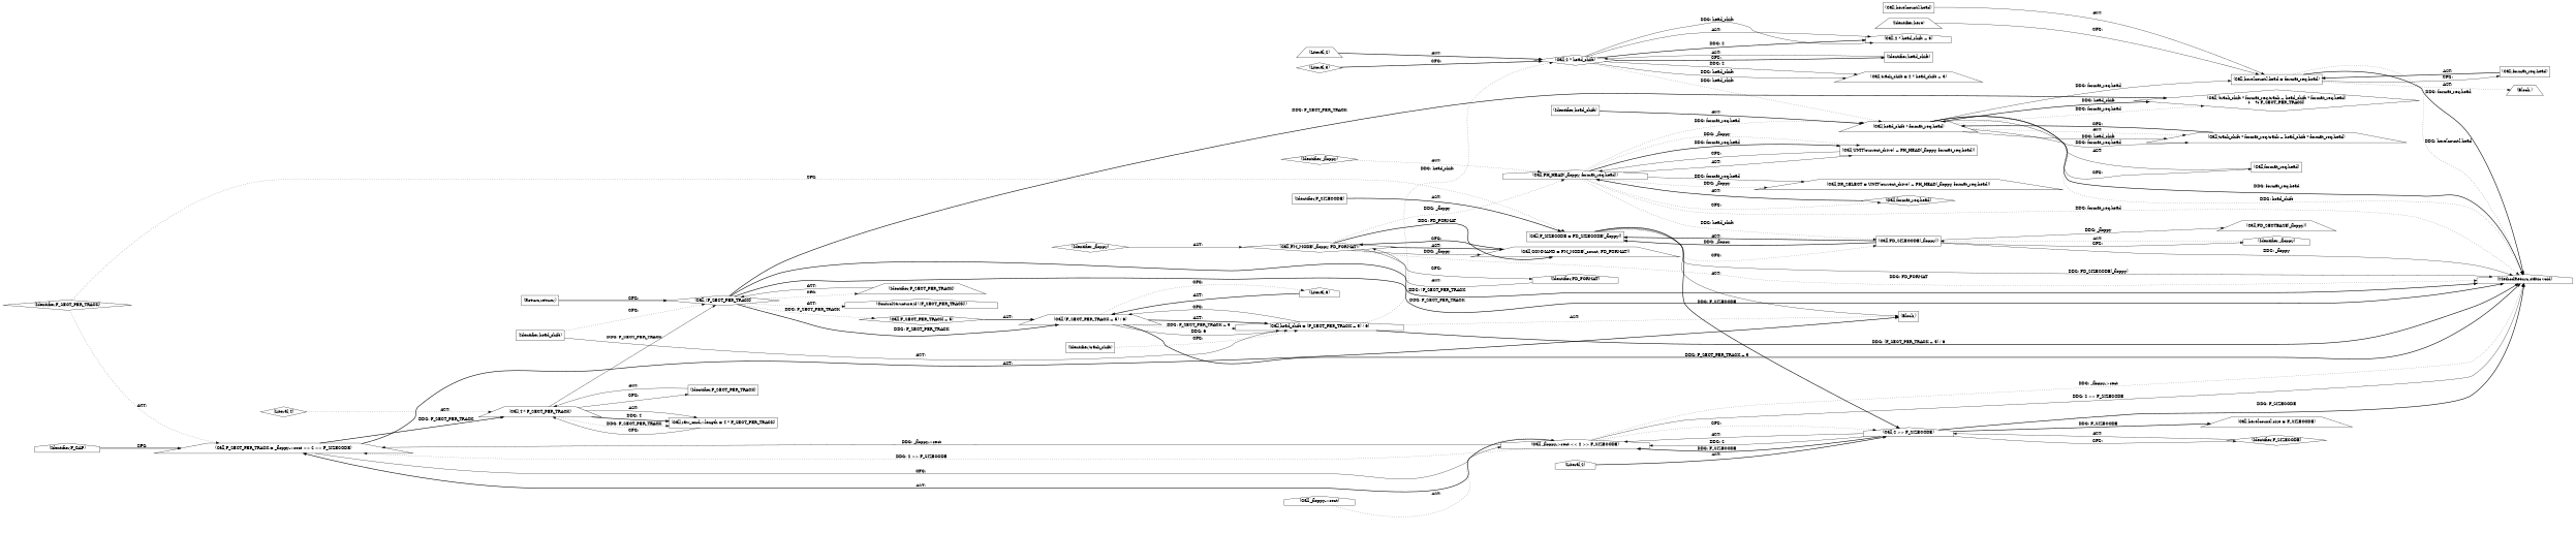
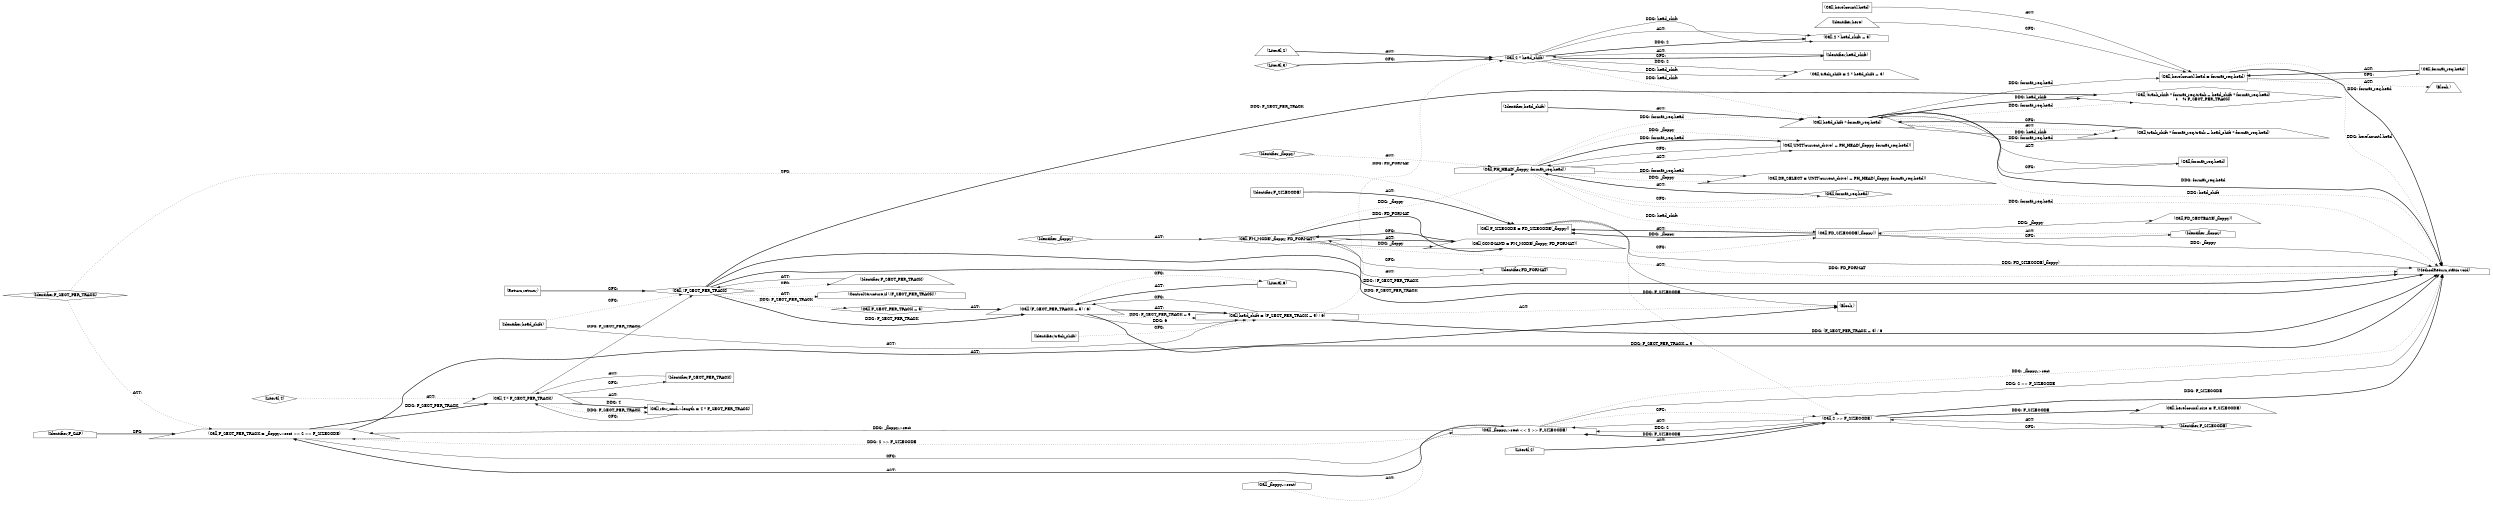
  digraph {
    rankdir=LR
    node [shape=box]
    edge [style=solid]
    n1 [label="(Call,here[count].head = format_req.head)"]
    n2 [label="(Block,)" shape=trapezium]
    n3 [label="(Call,format_req.head)"]
    n4 [label="(MethodReturn,static void)" shape=house]
    n5 [label="(Call,head_shift * format_req.head)" shape=trapezium]
    n6 [label="(Call,(track_shift * format_req.track + head_shift * format_req.head)\n\t    % F_SECT_PER_TRACK)" shape=diamond]
    n7 [label="(Call,track_shift * format_req.track + head_shift * format_req.head)" shape=trapezium]
    n8 [label="(Call,format_req.head)"]
    n9 [label="(Call,2 * head_shift)" shape=diamond]
    n10 [label="(Call,2 * head_shift + 3)" shape=house]
    n11 [label="(Call,track_shift = 2 * head_shift + 3)" shape=trapezium]
    n12 [label="(Identifier,head_shift)"]
    n13 [label="(Call,head_shift = (F_SECT_PER_TRACK + 5) / 6)" shape=house]
    n14 [label="(Call,(F_SECT_PER_TRACK + 5) / 6)" shape=trapezium]
    n15 [label="(Block,)"]
    n16 [label="(Literal,6)" shape=house]
    n17 [label="(Call,!F_SECT_PER_TRACK)" shape=diamond]
    n18 [label="(ControlStructure,if (!F_SECT_PER_TRACK))" shape=house]
    n19 [label="(Call,F_SECT_PER_TRACK + 5)" shape=diamond]
    n20 [label="(Identifier,F_SECT_PER_TRACK)" shape=trapezium]
    n21 [label="(Call,4 * F_SECT_PER_TRACK)" shape=trapezium]
    n22 [label="(Call,raw_cmd->length = 4 * F_SECT_PER_TRACK)"]
    n23 [label="(Identifier,F_SECT_PER_TRACK)"]
    n24 [label="(Call,F_SECT_PER_TRACK = _floppy->sect << 2 >> F_SIZECODE)" shape=trapezium]
    n25 [label="(Call,_floppy->sect << 2 >> F_SIZECODE)" shape=house]
    n26 [label="(Call,2 >> F_SIZECODE)" shape=house]
    n27 [label="(Identifier,F_SIZECODE)" shape=diamond]
    n28 [label="(Call,here[count].size = F_SIZECODE)" shape=trapezium]
    n29 [label="(Call,F_SIZECODE = FD_SIZECODE(_floppy))"]
    n30 [label="(Call,FD_SIZECODE(_floppy))"]
    n31 [label="(Identifier,_floppy)" shape=house]
    n32 [label="(Call,FD_SECTBASE(_floppy))" shape=trapezium]
    n33 [label="(Call,PH_HEAD(_floppy, format_req.head))" shape=house]
    n34 [label="(Call,UNIT(current_drive) + PH_HEAD(_floppy, format_req.head))"]
    n35 [label="(Call,DR_SELECT = UNIT(current_drive) + PH_HEAD(_floppy, format_req.head))" shape=trapezium]
    n36 [label="(Call,format_req.head)" shape=diamond]
    n37 [label="(Call,FM_MODE(_floppy, FD_FORMAT))" shape=diamond]
    n38 [label="(Identifier,FD_FORMAT)" shape=house]
-   n39 [label="(Call,COMMAND = FM_MODE(_count, FD_FORMAT))" shape=trapezium]
+   n39 [label="(Call,COMMAND = FM_MODE(_floppy, FD_FORMAT))" shape=trapezium]
    n40 [label="(Literal,3)" shape=diamond]
    n41 [label="(Call,here[count].head)"]
    n42 [label="(Identifier,_floppy)" shape=diamond]
    n43 [label="(Identifier,track_shift)"]
    n44 [label="(Identifier,F_SECT_PER_TRACK)" shape=diamond]
    n45 [label="(Return,return;)"]
    n46 [label="(Identifier,_floppy)" shape=diamond]
    n47 [label="(Call,_floppy->sect)" shape=house]
    n48 [label="(Literal,2)" shape=trapezium]
    n49 [label="(Identifier,F_GAP)" shape=house]
    n50 [label="(Literal,4)" shape=diamond]
    n51 [label="(Identifier,F_SIZECODE)"]
    n52 [label="(Identifier,head_shift)"]
    n53 [label="(Identifier,here)" shape=trapezium]
    n54 [label="(Literal,2)" shape=house]
    n55 [label="(Identifier,head_shift)"]
    n1 -> n2 [label="AST: " style=dotted]
    n1 -> n3 [label="CFG: "]
    n1 -> n4 [label="DDG: format_req.head" style=bold]
    n1 -> n4 [label="DDG: here[count].head" style=dotted]
    n3 -> n1 [label="AST: " style=bold]
    n5 -> n1 [label="DDG: format_req.head"]
    n5 -> n4 [label="DDG: head_shift" style=dotted]
    n5 -> n4 [label="DDG: format_req.head" style=bold]
    n5 -> n6 [label="DDG: head_shift" style=bold]
    n5 -> n6 [label="DDG: format_req.head" style=dotted]
    n5 -> n7 [label="AST: " style=dotted]
    n5 -> n7 [label="DDG: head_shift"]
    n5 -> n7 [label="DDG: format_req.head"]
    n5 -> n8 [label="CFG: "]
    n7 -> n5 [label="CFG: " style=bold]
    n8 -> n5 [label="AST: "]
    n9 -> n5 [label="DDG: head_shift" style=dotted]
    n9 -> n10 [label="AST: "]
    n9 -> n10 [label="DDG: 2" style=bold]
    n9 -> n10 [label="DDG: head_shift"]
    n9 -> n11 [label="DDG: 2"]
    n9 -> n11 [label="DDG: head_shift"]
    n9 -> n12 [label="CFG: " style=bold]
    n12 -> n9 [label="AST: "]
    n13 -> n4 [label="DDG: (F_SECT_PER_TRACK + 5) / 6" style=bold]
-   n13 -> n9 [label="DDG: head_shift" style=dotted]
+   n13 -> n9 [label="DDG: FD_FORMAT" style=dotted]
    n13 -> n14 [label="CFG: "]
    n13 -> n15 [label="AST: " style=dotted]
    n14 -> n4 [label="DDG: F_SECT_PER_TRACK + 5" style=bold]
    n14 -> n13 [label="AST: " style=bold]
    n14 -> n13 [label="DDG: F_SECT_PER_TRACK + 5" style=dotted]
    n14 -> n13 [label="DDG: 6"]
    n14 -> n16 [label="CFG: " style=dotted]
    n16 -> n14 [label="AST: " style=bold]
    n17 -> n4 [label="DDG: !F_SECT_PER_TRACK" style=bold]
    n17 -> n4 [label="DDG: F_SECT_PER_TRACK" style=bold]
    n17 -> n6 [label="DDG: F_SECT_PER_TRACK" style=bold]
    n17 -> n14 [label="DDG: F_SECT_PER_TRACK" style=bold]
    n17 -> n18 [label="AST: " style=dotted]
    n17 -> n19 [label="DDG: F_SECT_PER_TRACK" style=dotted]
    n17 -> n20 [label="CFG: " style=dotted]
    n19 -> n14 [label="AST: " style=bold]
    n20 -> n17 [label="AST: "]
    n21 -> n17 [label="DDG: F_SECT_PER_TRACK"]
    n21 -> n22 [label="AST: "]
    n21 -> n22 [label="DDG: 4" style=bold]
    n21 -> n22 [label="DDG: F_SECT_PER_TRACK" style=dotted]
    n21 -> n23 [label="CFG: "]
    n22 -> n21 [label="CFG: "]
    n23 -> n21 [label="AST: "]
    n24 -> n15 [label="AST: " style=bold]
    n24 -> n21 [label="DDG: F_SECT_PER_TRACK" style=bold]
    n24 -> n25 [label="CFG: "]
    n25 -> n4 [label="DDG: 2 >> F_SIZECODE"]
    n25 -> n4 [label="DDG: _floppy->sect" style=dotted]
    n25 -> n24 [label="AST: " style=bold]
    n25 -> n24 [label="DDG: _floppy->sect"]
    n25 -> n24 [label="DDG: 2 >> F_SIZECODE" style=dotted]
    n25 -> n26 [label="CFG: " style=dotted]
    n26 -> n4 [label="DDG: F_SIZECODE" style=bold]
    n26 -> n25 [label="AST: "]
    n26 -> n25 [label="DDG: 2"]
    n26 -> n25 [label="DDG: F_SIZECODE" style=bold]
    n26 -> n27 [label="CFG: "]
    n26 -> n28 [label="DDG: F_SIZECODE" style=bold]
    n27 -> n26 [label="AST: "]
    n29 -> n4 [label="DDG: FD_SIZECODE(_floppy)"]
    n29 -> n15 [label="AST: "]
-   n29 -> n26 [label="DDG: F_SIZECODE" style=bold]
+   n29 -> n26 [label="DDG: F_SIZECODE" style=dotted]
    n29 -> n30 [label="CFG: " style=dotted]
    n30 -> n4 [label="DDG: _floppy"]
    n30 -> n29 [label="AST: " style=bold]
    n30 -> n29 [label="DDG: _floppy" style=bold]
    n30 -> n31 [label="CFG: "]
    n30 -> n32 [label="DDG: _floppy"]
    n31 -> n30 [label="AST: " style=dotted]
    n33 -> n4 [label="DDG: format_req.head" style=dotted]
    n33 -> n5 [label="DDG: format_req.head" style=dotted]
    n33 -> n30 [label="DDG: head_shift" style=dotted]
    n33 -> n34 [label="AST: "]
    n33 -> n34 [label="DDG: _floppy" style=dotted]
    n33 -> n34 [label="DDG: format_req.head" style=bold]
    n33 -> n35 [label="DDG: _floppy" style=dotted]
    n33 -> n35 [label="DDG: format_req.head"]
    n33 -> n36 [label="CFG: " style=dotted]
    n34 -> n33 [label="CFG: "]
    n36 -> n33 [label="AST: " style=bold]
    n37 -> n4 [label="DDG: FD_FORMAT" style=dotted]
    n37 -> n33 [label="DDG: _floppy" style=dotted]
    n37 -> n38 [label="CFG: "]
    n37 -> n39 [label="AST: " style=bold]
    n37 -> n39 [label="DDG: _floppy"]
    n37 -> n39 [label="DDG: FD_FORMAT" style=bold]
    n38 -> n37 [label="AST: "]
    n39 -> n37 [label="CFG: " style=bold]
    n40 -> n9 [label="CFG: " style=bold]
    n41 -> n1 [label="AST: "]
    n42 -> n33 [label="AST: " style=dotted]
    n43 -> n13 [label="CFG: " style=dotted]
    n44 -> n24 [label="AST: " style=dotted]
    n44 -> n29 [label="CFG: " style=dotted]
    n45 -> n17 [label="CFG: " style=bold]
    n46 -> n37 [label="AST: "]
    n47 -> n25 [label="AST: " style=dotted]
    n48 -> n9 [label="AST: " style=bold]
    n49 -> n24 [label="CFG: " style=bold]
    n50 -> n21 [label="AST: " style=dotted]
    n51 -> n29 [label="AST: " style=bold]
    n52 -> n5 [label="AST: " style=bold]
    n53 -> n1 [label="CFG: "]
    n54 -> n26 [label="AST: " style=bold]
    n55 -> n13 [label="AST: "]
    n55 -> n17 [label="CFG: " style=dotted]
  }
